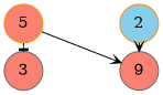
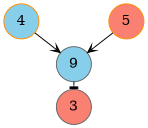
  digraph {
    nodesep=1
    ordering=out
    ranksep=0.1
    node [color=gray40 fillcolor=skyblue shape=circle style=filled]
    edge [arrowhead=vee arrowsize=0.8 arrowtail=none]
-   9 [fillcolor=salmon]
-   2 [color=darkorange]
+   9
+   2 [color=darkorange label=4]
    3 [fillcolor=salmon]
    5 [color=darkorange fillcolor=salmon]
-   5 -> 3 [arrowhead=tee]
+   9 -> 3 [arrowhead=tee]
    2 -> 9
    5 -> 9
  }
